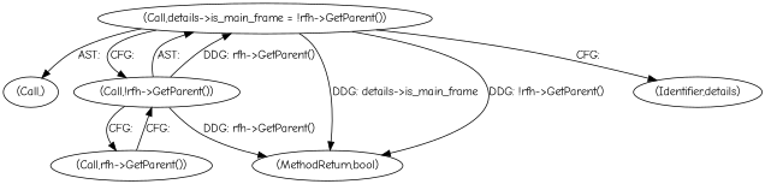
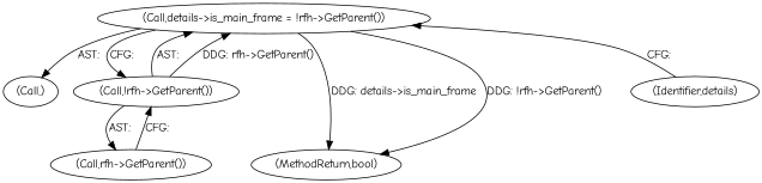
  digraph {
    fontname="Comic Neue"
    node [fontname="Comic Neue"]
    edge [fontname="Comic Neue"]
    n1 [label="(Call,details->is_main_frame = !rfh->GetParent())"]
    n2 [label="(Call,!rfh->GetParent())"]
    n3 [label="(Call,)"]
    n4 [label="(MethodReturn,bool)"]
    n5 [label="(Call,rfh->GetParent())"]
    n6 [label="(Identifier,details)"]
    n1 -> n2 [label="CFG: "]
    n1 -> n3 [label="AST: "]
    n1 -> n4 [label="DDG: details->is_main_frame"]
    n1 -> n4 [label="DDG: !rfh->GetParent()"]
    n2 -> n1 [label="AST: "]
    n2 -> n1 [label="DDG: rfh->GetParent()"]
-   n2 -> n4 [label="DDG: rfh->GetParent()"]
-   n2 -> n5 [label="CFG: "]
+   n2 -> n5 [label="AST: "]
    n5 -> n2 [label="CFG: "]
-   n1 -> n6 [label="CFG: "]
+   n6 -> n1 [label="CFG: "]
  }
